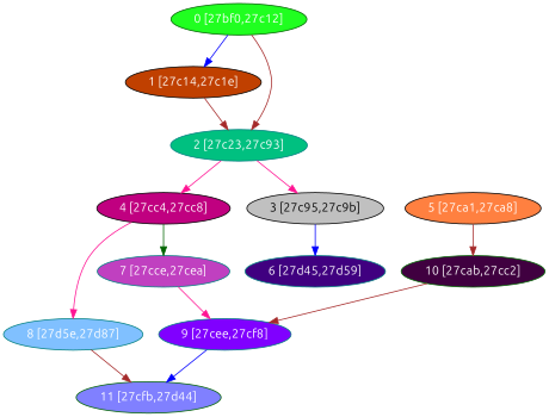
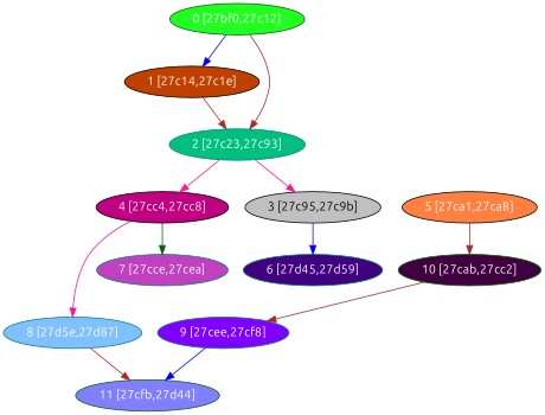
  digraph {
    fontname=Ubuntu
    node [color=teal fontcolor="#ffffff" fontname=Ubuntu shape=oval style=filled]
    edge [color=brown fontname=Ubuntu]
    n1 [color=darkgreen fillcolor="#20FF20" label="0 [27bf0,27c12]"]
    n2 [color=black fillcolor="#C04000" label="1 [27c14,27c1e]"]
    n3 [fillcolor="#00C080" label="2 [27c23,27c93]"]
    n4 [color=black fillcolor="#C0C0C0" fontcolor="#000000" label="3 [27c95,27c9b]"]
    n5 [color=black fillcolor="#C00080" label="4 [27cc4,27cc8]"]
    n6 [fillcolor="#400080" label="6 [27d45,27d59]"]
    n7 [fillcolor="#C040C0" label="7 [27cce,27cea]"]
    n8 [fillcolor="#80C0FF" label="8 [27d5e,27d87]"]
    n9 [color=black fillcolor="#FF8040" label="5 [27ca1,27ca8]"]
    n10 [color=darkgreen fillcolor="#400040" label="10 [27cab,27cc2]"]
    n11 [fillcolor="#8000FF" label="9 [27cee,27cf8]"]
    n12 [color=darkgreen fillcolor="#8080FF" label="11 [27cfb,27d44]"]
    n1 -> n2 [color=blue]
    n1 -> n3
    n2 -> n3
    n3 -> n4 [color=deeppink]
    n3 -> n5 [color=deeppink]
    n4 -> n6 [color=blue]
    n5 -> n7 [color=darkgreen]
    n5 -> n8 [color=deeppink]
-   n7 -> n11 [color=deeppink]
    n8 -> n12
    n9 -> n10
    n10 -> n11
    n11 -> n12 [color=blue]
  }
